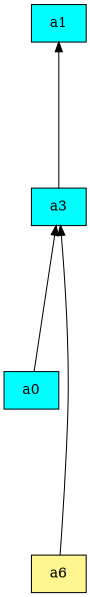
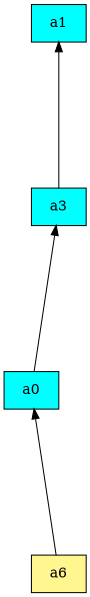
  digraph {
    rankdir=BT
    ranksep=2.0
    node [fillcolor=cyan shape=record style=filled]
    n1 [label="{a1}"]
    n2 [label="{a0}"]
    n3 [label="{a3}"]
    n4 [fillcolor=khaki1 label="{a6}"]
    n2 -> n3
    n3 -> n1
-   n4 -> n3
+   n4 -> n2
  }
